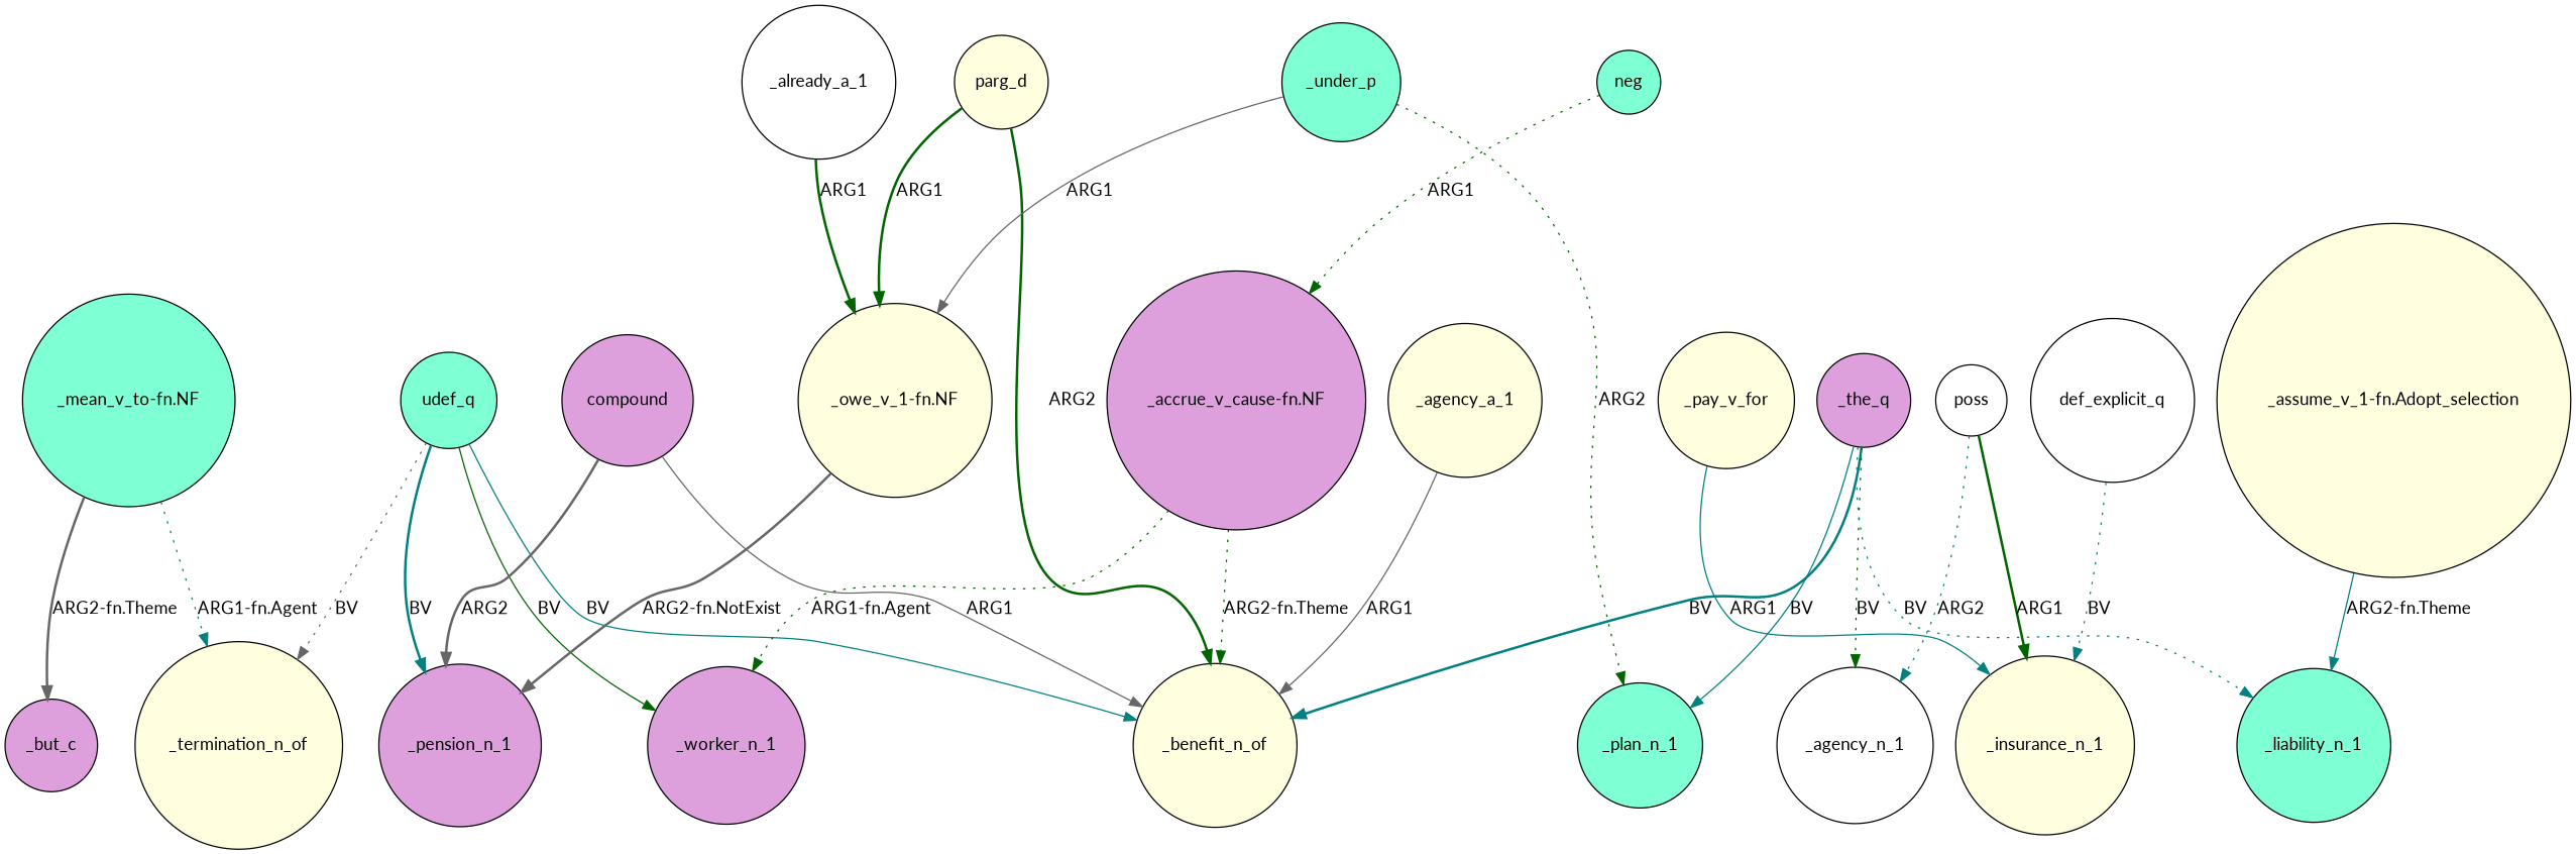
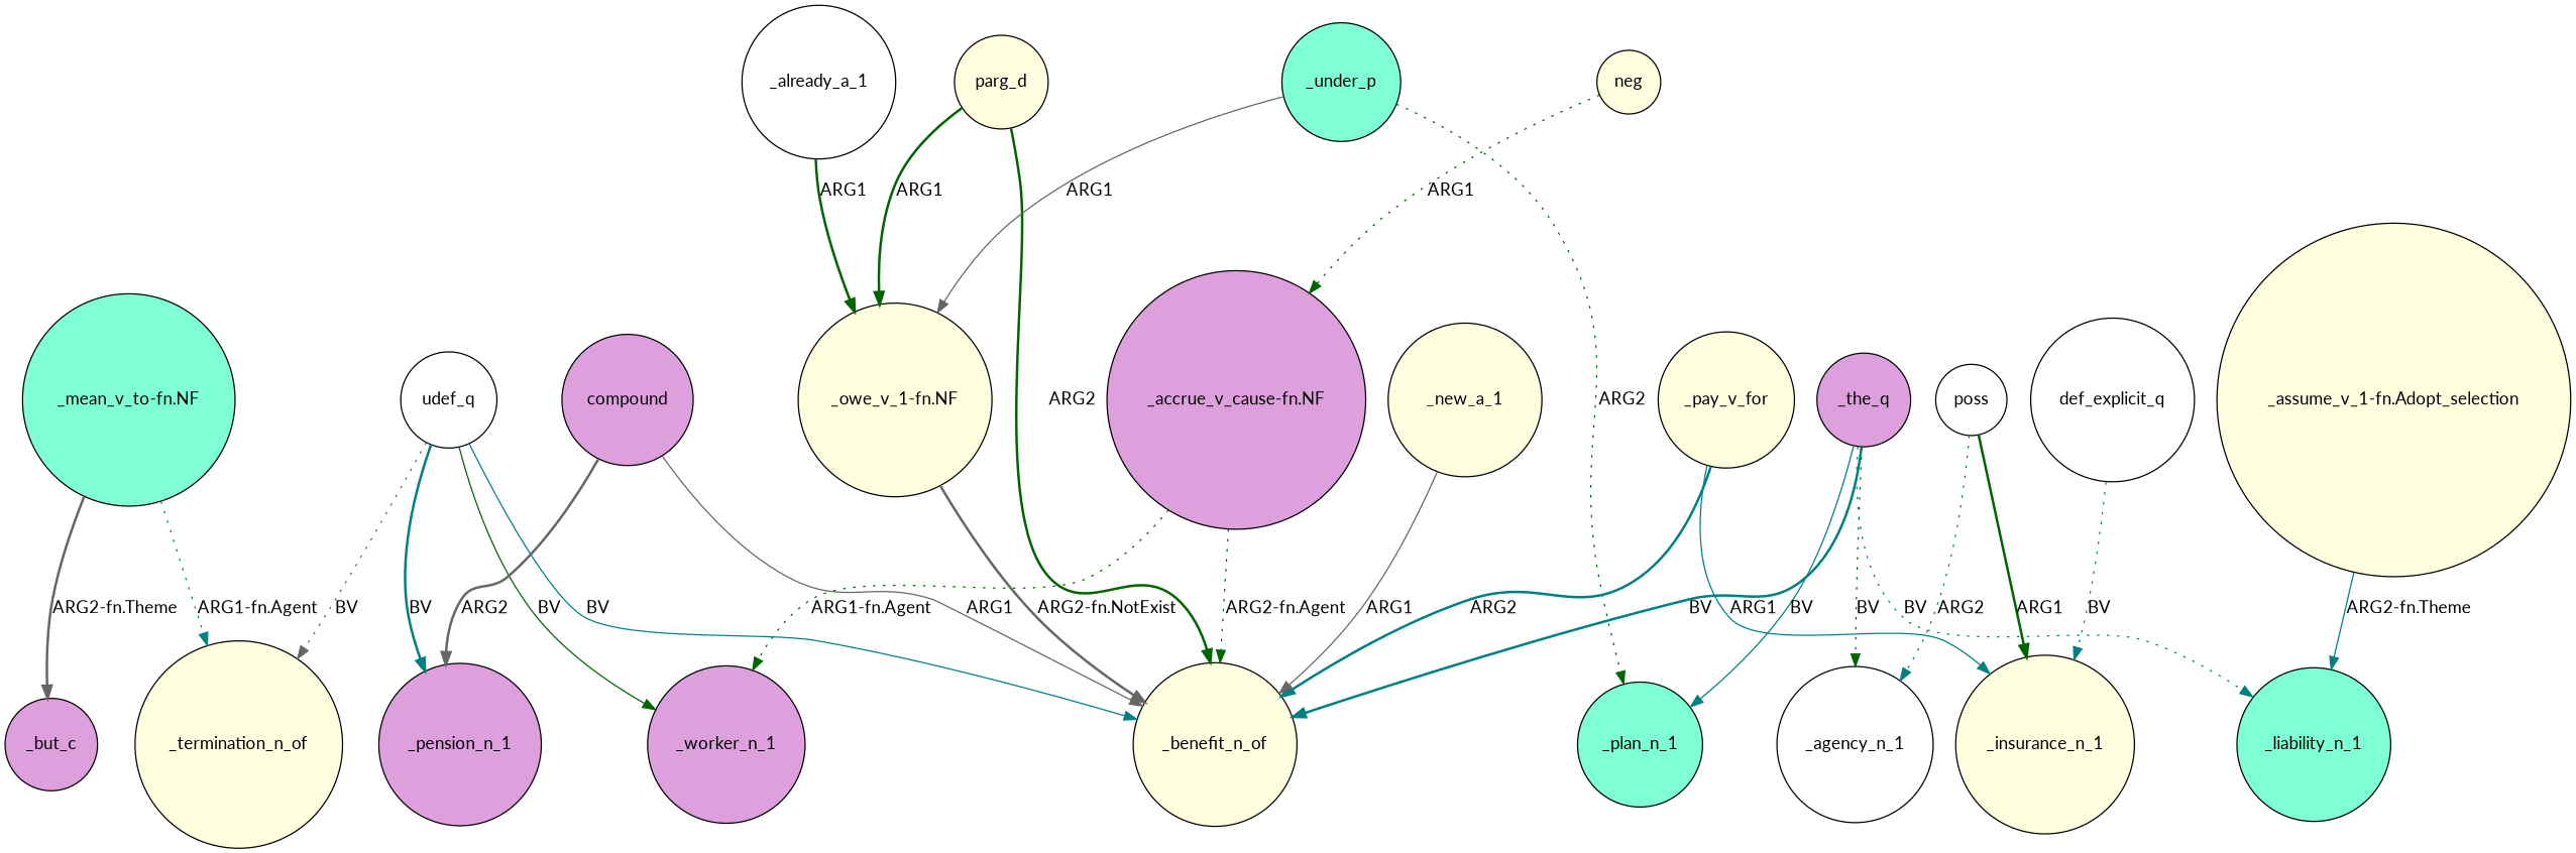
  digraph {
    fontname=Lato
    node [fillcolor=lightyellow fontname=Lato shape=circle style=filled]
    edge [color=teal fontname=Lato style=bold]
    _the_q [fillcolor=plum]
    _benefit_n_of
    _agency_n_1 [fillcolor=white]
    _liability_n_1 [fillcolor=aquamarine]
    _plan_n_1 [fillcolor=aquamarine]
    "_mean_v_to-fn.NF" [fillcolor=aquamarine]
    _but_c [fillcolor=plum]
    _termination_n_of
    "_assume_v_1-fn.Adopt_selection"
    def_explicit_q [fillcolor=white]
    _insurance_n_1
-   udef_q [fillcolor=aquamarine]
+   udef_q [fillcolor=white]
    _worker_n_1 [fillcolor=plum]
    _pension_n_1 [fillcolor=plum]
    compound [fillcolor=plum]
    "_accrue_v_cause-fn.NF" [fillcolor=plum]
-   neg [fillcolor=aquamarine]
+   neg
    parg_d
    "_owe_v_1-fn.NF"
    _under_p [fillcolor=aquamarine]
    _pay_v_for
    poss [fillcolor=white]
-   _new_a_1 [label=_agency_a_1]
+   _new_a_1
    _already_a_1 [fillcolor=white]
    _the_q -> _benefit_n_of [label=BV]
    _the_q -> _agency_n_1 [color=darkgreen label=BV style=dotted]
    _the_q -> _liability_n_1 [label=BV style=dotted]
    _the_q -> _plan_n_1 [label=BV style=solid]
    "_mean_v_to-fn.NF" -> _but_c [color=gray40 label="ARG2-fn.Theme"]
    "_mean_v_to-fn.NF" -> _termination_n_of [label="ARG1-fn.Agent" style=dotted]
    "_assume_v_1-fn.Adopt_selection" -> _liability_n_1 [label="ARG2-fn.Theme" style=solid]
    def_explicit_q -> _insurance_n_1 [label=BV style=dotted]
    udef_q -> _benefit_n_of [label=BV style=solid]
    udef_q -> _termination_n_of [color=gray40 label=BV style=dotted]
    udef_q -> _worker_n_1 [color=darkgreen label=BV style=solid]
    udef_q -> _pension_n_1 [label=BV]
    compound -> _benefit_n_of [color=gray40 label=ARG1 style=solid]
    compound -> _pension_n_1 [color=gray40 label=ARG2]
-   "_accrue_v_cause-fn.NF" -> _benefit_n_of [color=darkgreen label="ARG2-fn.Theme" style=dotted]
+   "_accrue_v_cause-fn.NF" -> _benefit_n_of [color=darkgreen label="ARG2-fn.Agent" style=dotted]
    "_accrue_v_cause-fn.NF" -> _worker_n_1 [color=darkgreen label="ARG1-fn.Agent" style=dotted]
    neg -> "_accrue_v_cause-fn.NF" [color=darkgreen label=ARG1 style=dotted]
    parg_d -> _benefit_n_of [color=darkgreen label=ARG2]
    parg_d -> "_owe_v_1-fn.NF" [color=darkgreen label=ARG1]
-   "_owe_v_1-fn.NF" -> _pension_n_1 [color=gray40 label="ARG2-fn.NotExist"]
+   "_owe_v_1-fn.NF" -> _benefit_n_of [color=gray40 label="ARG2-fn.NotExist"]
    _under_p -> _plan_n_1 [color=darkgreen label=ARG2 style=dotted]
    _under_p -> "_owe_v_1-fn.NF" [color=gray40 label=ARG1 style=solid]
+   _pay_v_for -> _benefit_n_of [label=ARG2]
    _pay_v_for -> _insurance_n_1 [label=ARG1 style=solid]
    poss -> _agency_n_1 [label=ARG2 style=dotted]
    poss -> _insurance_n_1 [color=darkgreen label=ARG1]
    _new_a_1 -> _benefit_n_of [color=gray40 label=ARG1 style=solid]
    _already_a_1 -> "_owe_v_1-fn.NF" [color=darkgreen label=ARG1]
  }
